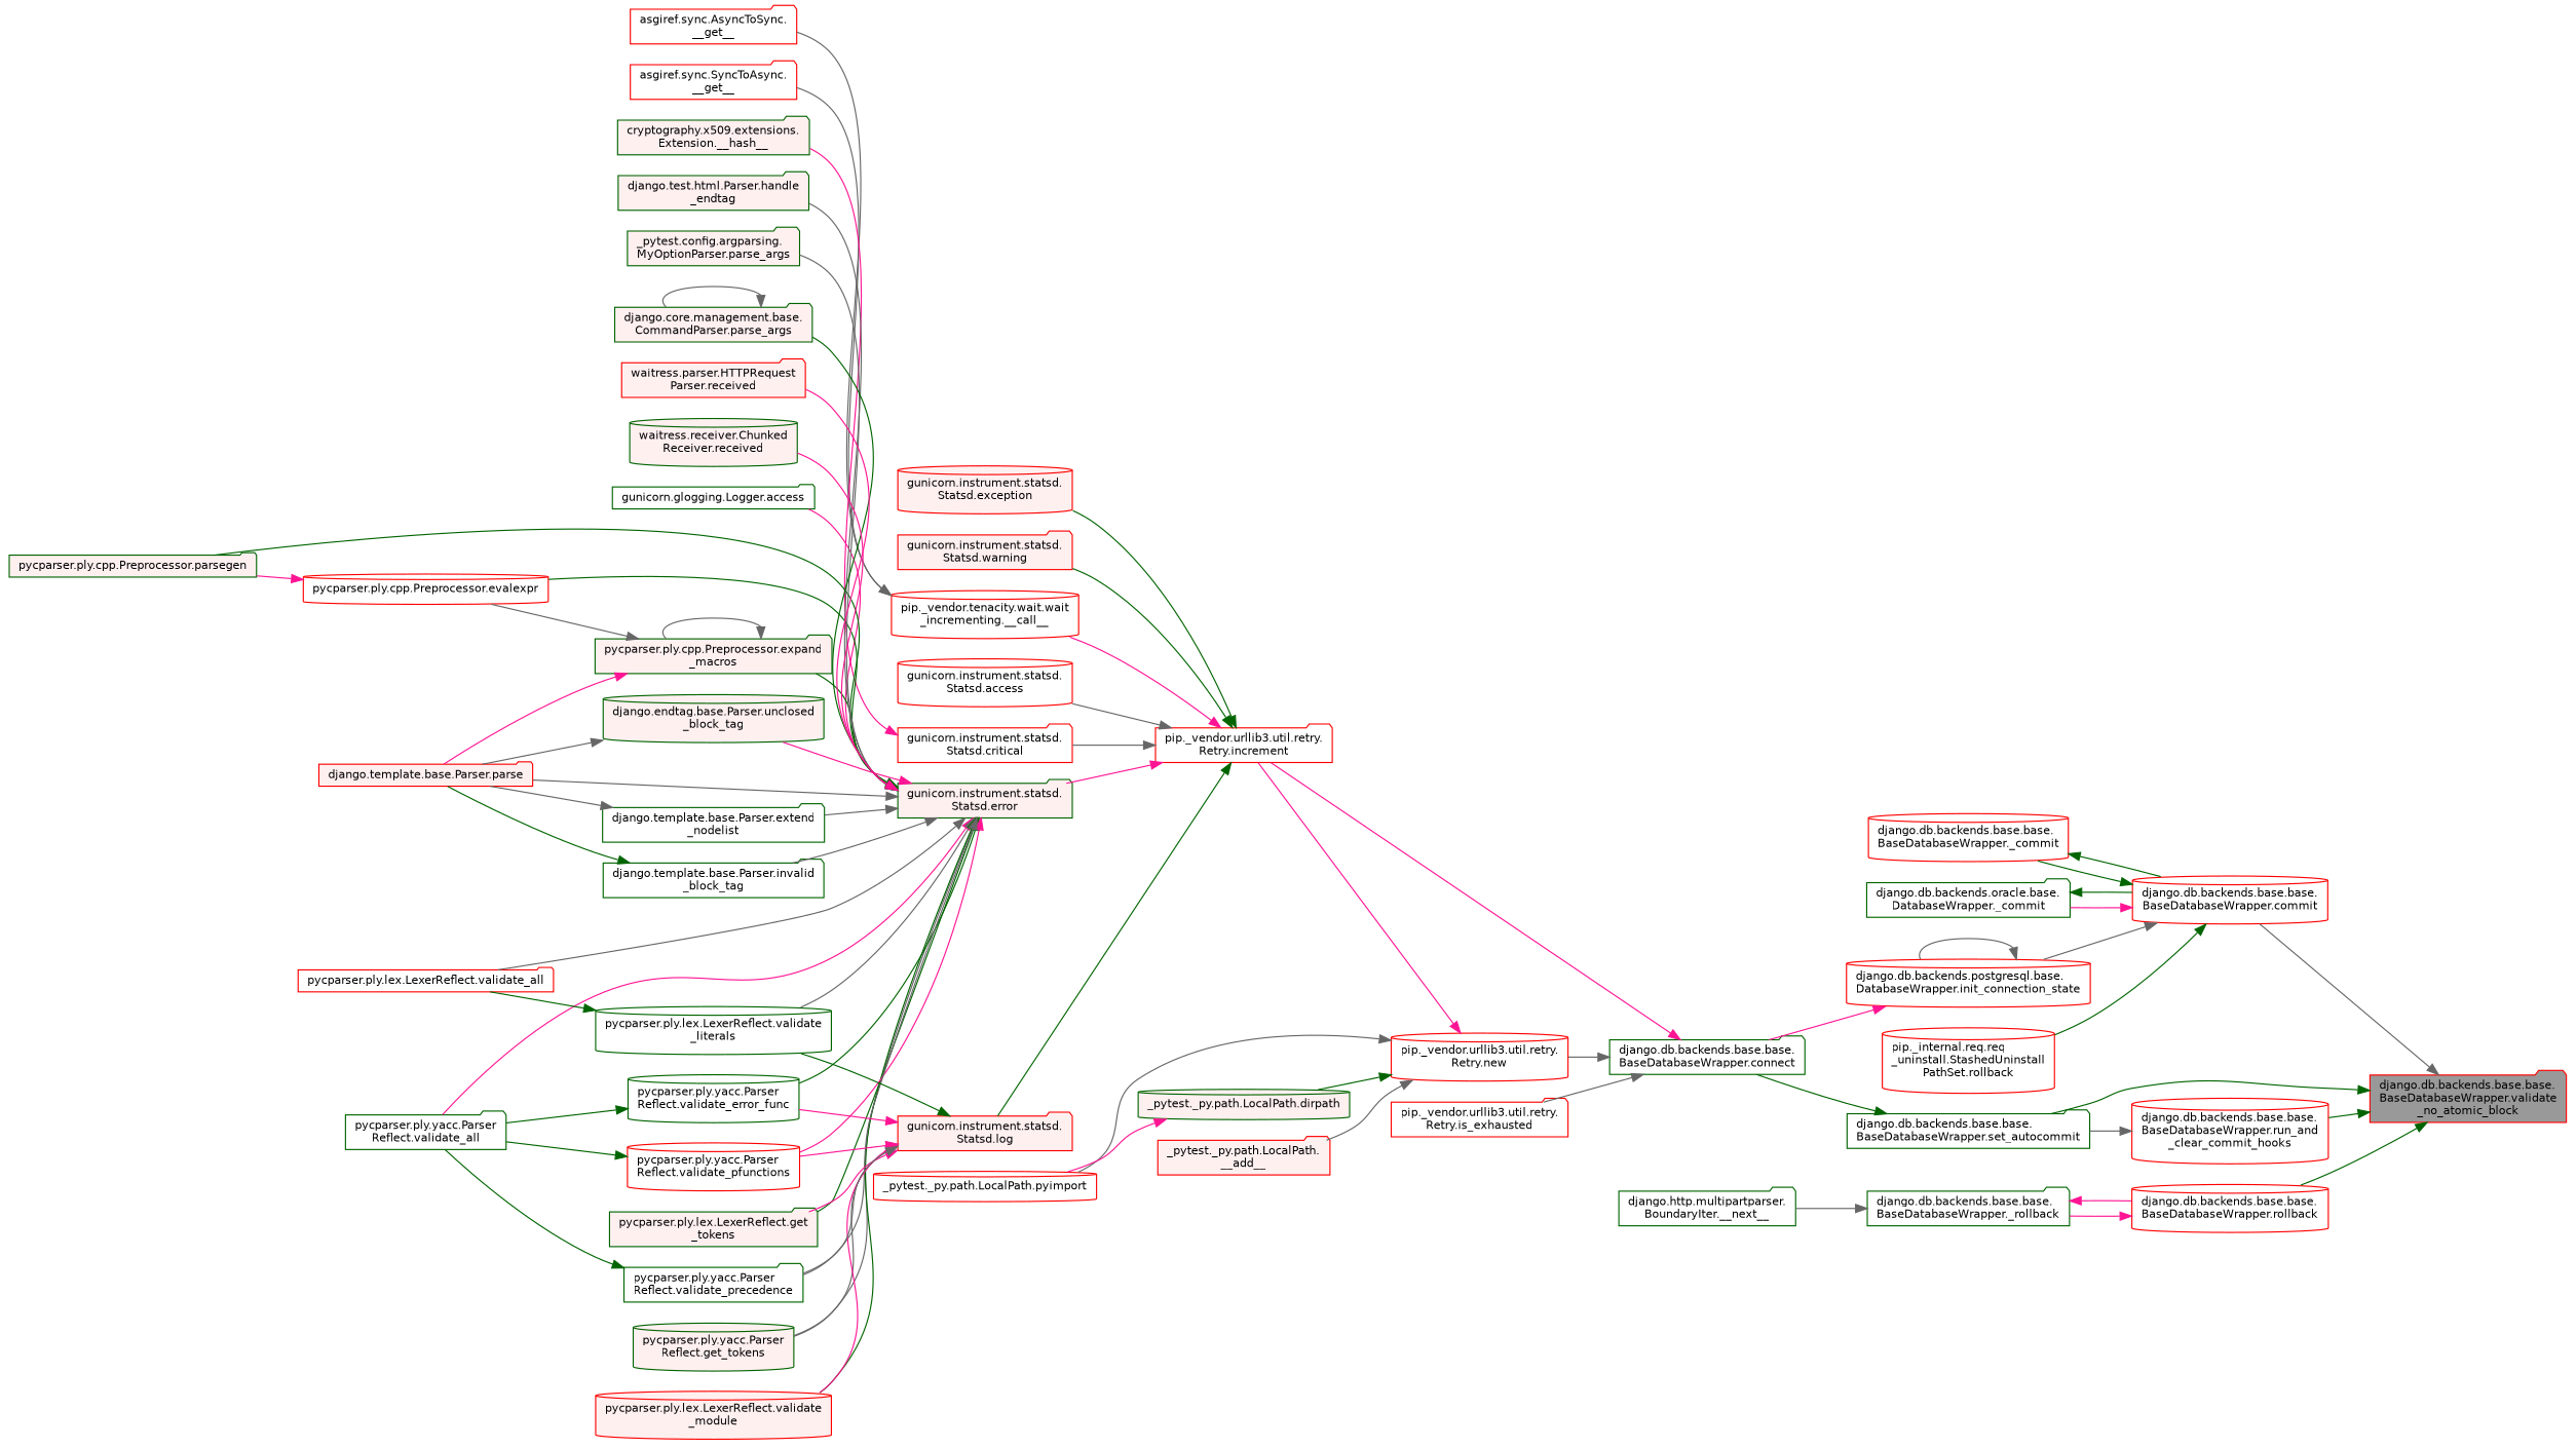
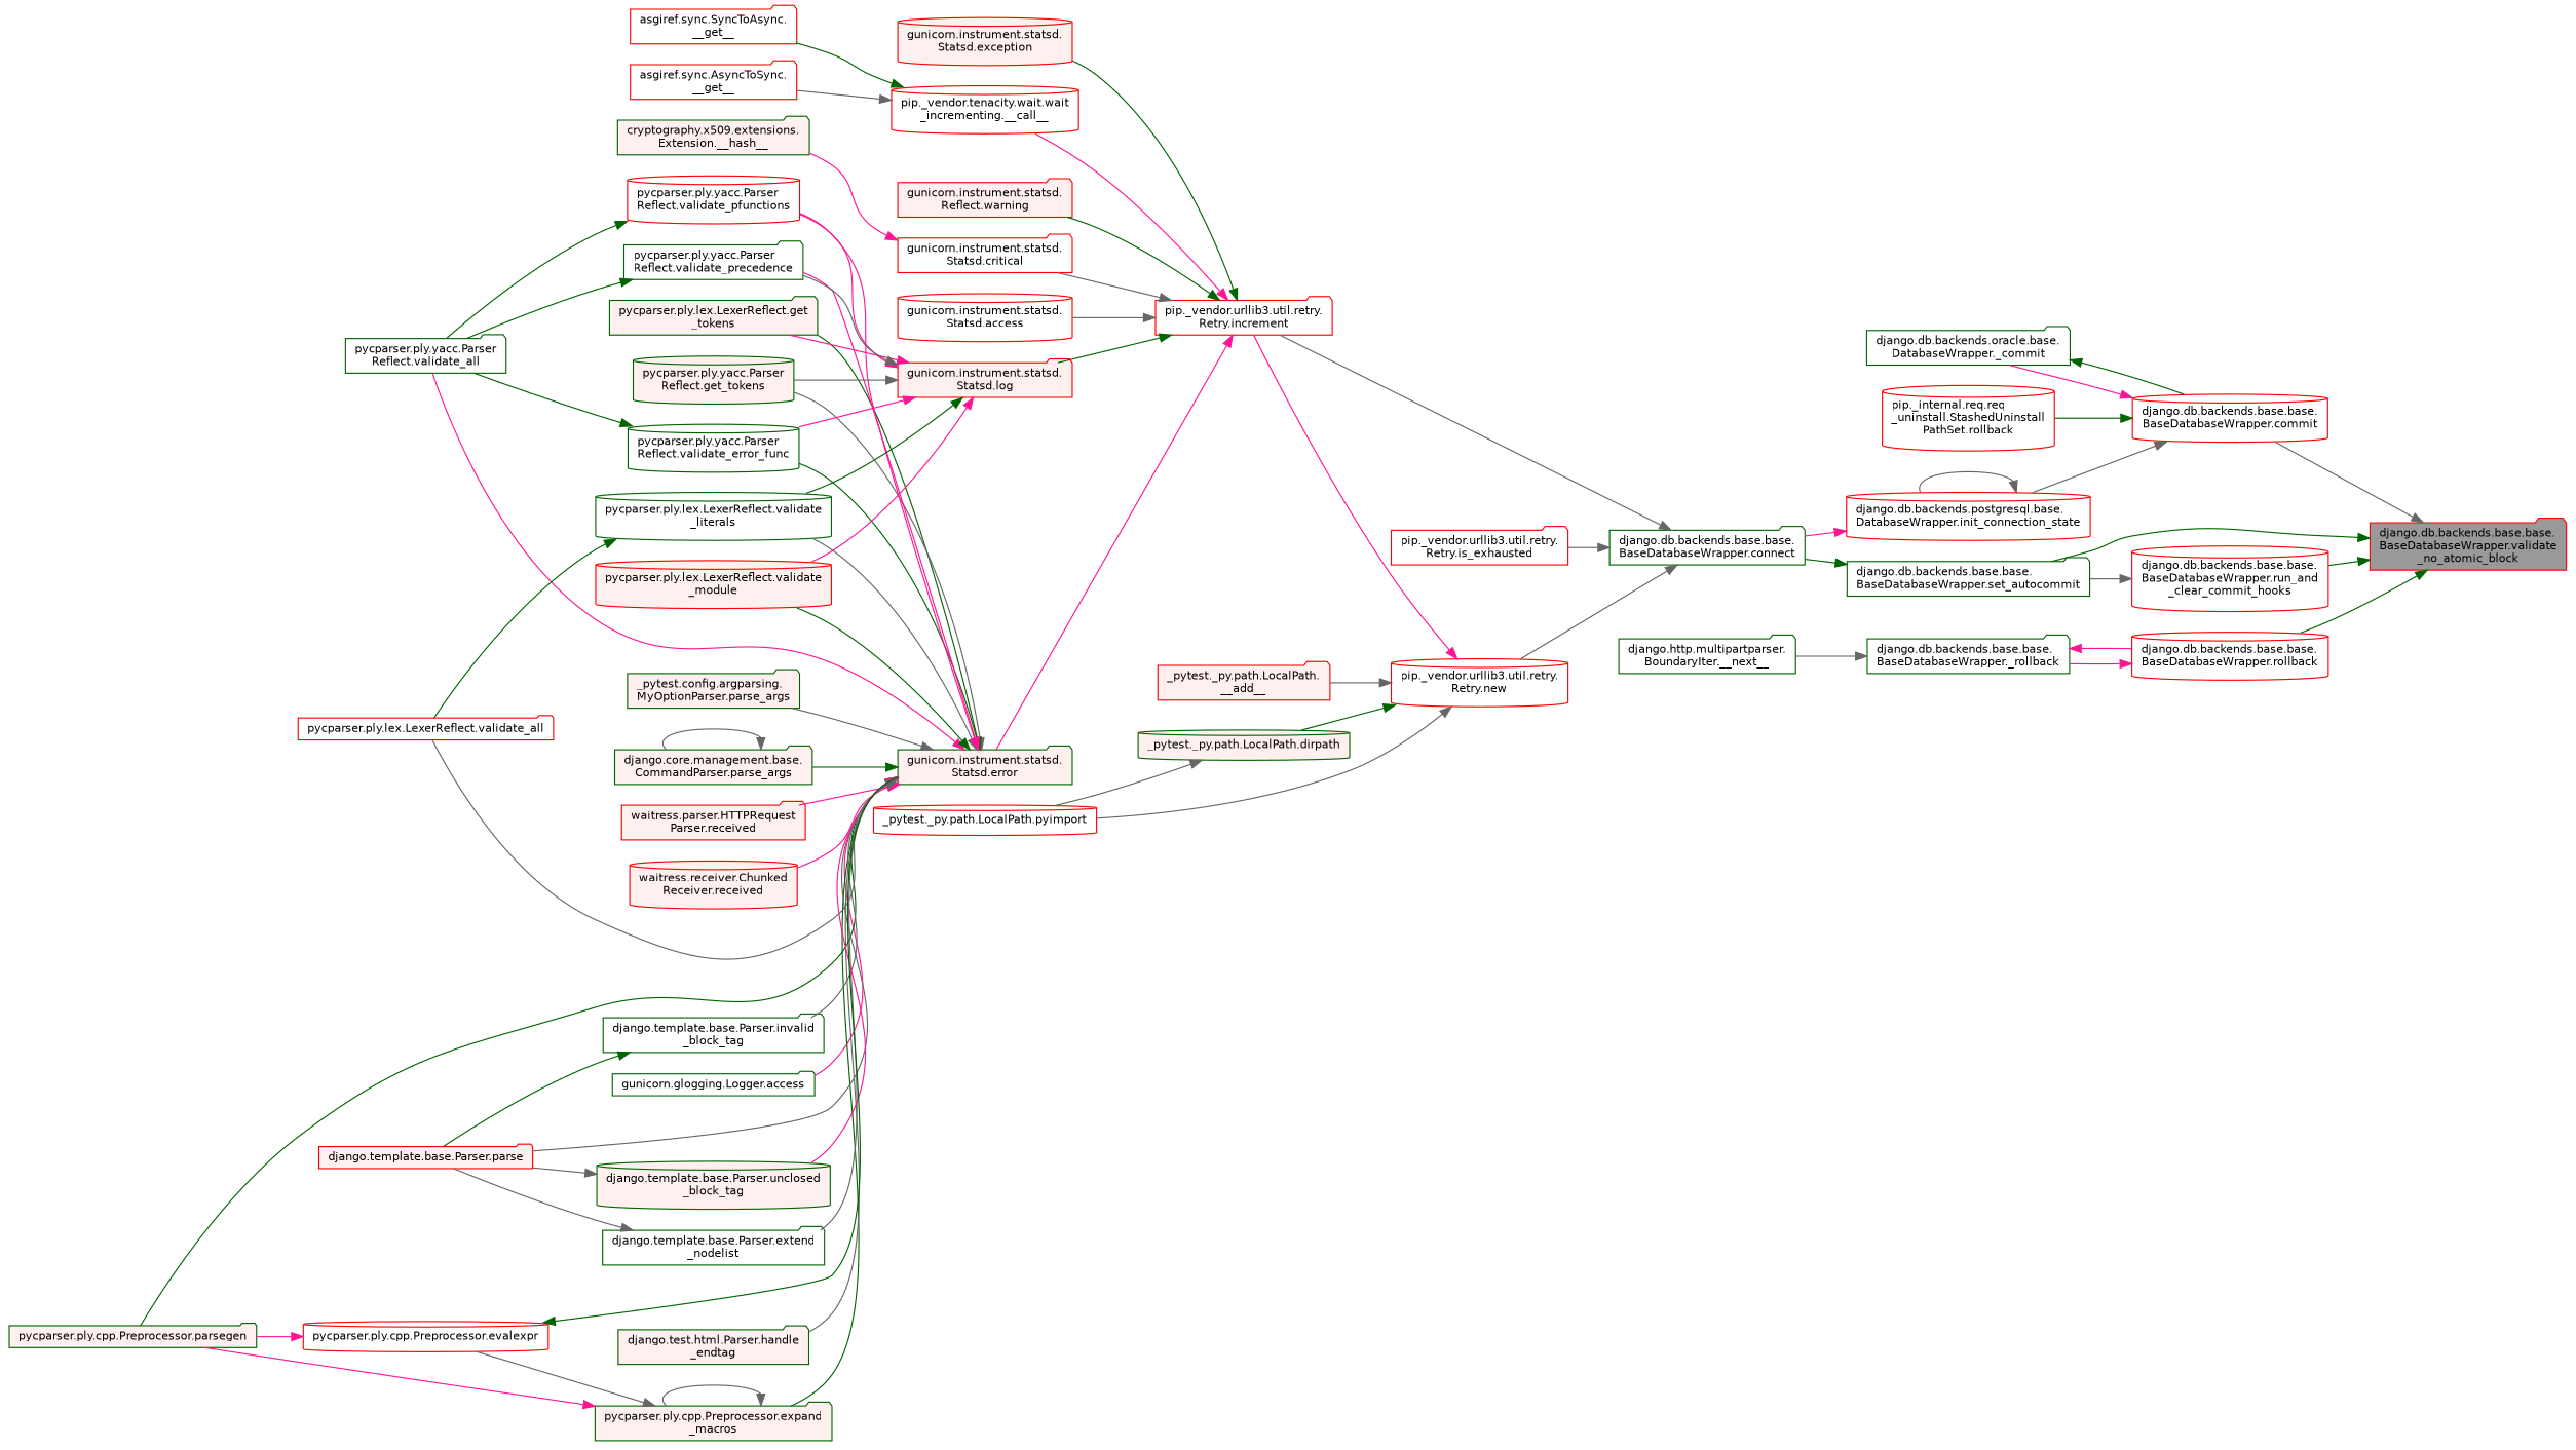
  digraph {
    rankdir=RL
    node [color=red fillcolor=white fontname=Helvetica fontsize=10 shape=folder style=filled]
    edge [color=gray40 dir=back fontname=Helvetica fontsize=10 labelfontname=Helvetica labelfontsize=10 style=solid]
    n1 [fillcolor=grey60 fontcolor=black height=0.2 label="django.db.backends.base.base.\lBaseDatabaseWrapper.validate\l_no_atomic_block" width=0.4]
    n2 [height=0.2 label="django.db.backends.base.base.\lBaseDatabaseWrapper.commit" shape=cylinder width=0.4]
    n3 [height=0.2 label="django.db.backends.base.base.\lBaseDatabaseWrapper.rollback" shape=cylinder width=0.4]
    n4 [height=0.2 label="django.db.backends.base.base.\lBaseDatabaseWrapper.run_and\l_clear_commit_hooks" shape=cylinder width=0.4]
    n5 [color=darkgreen height=0.2 label="django.db.backends.base.base.\lBaseDatabaseWrapper.set_autocommit" width=0.4]
-   n6 [height=0.2 label="django.db.backends.base.base.\lBaseDatabaseWrapper._commit" shape=cylinder width=0.4]
    n7 [color=darkgreen height=0.2 label="django.db.backends.oracle.base.\lDatabaseWrapper._commit" width=0.4]
    n8 [height=0.2 label="django.db.backends.postgresql.base.\lDatabaseWrapper.init_connection_state" shape=cylinder width=0.4]
    n9 [height=0.2 label="pip._internal.req.req\l_uninstall.StashedUninstall\lPathSet.rollback" shape=cylinder width=0.4]
    n10 [color=darkgreen height=0.2 label="django.db.backends.base.base.\lBaseDatabaseWrapper._rollback" width=0.4]
    n11 [color=darkgreen height=0.2 label="django.db.backends.base.base.\lBaseDatabaseWrapper.connect" width=0.4]
    n12 [height=0.2 label="pip._vendor.urllib3.util.retry.\lRetry.increment" width=0.4]
    n13 [height=0.2 label="pip._vendor.urllib3.util.retry.\lRetry.is_exhausted" width=0.4]
    n14 [height=0.2 label="pip._vendor.urllib3.util.retry.\lRetry.new" shape=cylinder width=0.4]
    n15 [height=0.2 label="pip._vendor.tenacity.wait.wait\l_incrementing.__call__" shape=cylinder width=0.4]
    n16 [height=0.2 label="gunicorn.instrument.statsd.\lStatsd.access" shape=cylinder width=0.4]
    n17 [height=0.2 label="gunicorn.instrument.statsd.\lStatsd.critical" width=0.4]
    n18 [color=darkgreen fillcolor="#FFF0F0" height=0.2 label="gunicorn.instrument.statsd.\lStatsd.error" width=0.4]
    n19 [fillcolor="#FFF0F0" height=0.2 label="gunicorn.instrument.statsd.\lStatsd.exception" shape=cylinder width=0.4]
    n20 [fillcolor="#FFF0F0" height=0.2 label="gunicorn.instrument.statsd.\lStatsd.log" width=0.4]
-   n21 [fillcolor="#FFF0F0" height=0.2 label="gunicorn.instrument.statsd.\lStatsd.warning" width=0.4]
+   n21 [fillcolor="#FFF0F0" height=0.2 label="gunicorn.instrument.statsd.\lReflect.warning" width=0.4]
    n22 [fillcolor="#FFF0F0" height=0.2 label="_pytest._py.path.LocalPath.\l__add__" width=0.4]
    n23 [color=darkgreen fillcolor="#FFF0F0" height=0.2 label="_pytest._py.path.LocalPath.dirpath" shape=cylinder width=0.4]
    n24 [height=0.2 label="_pytest._py.path.LocalPath.pyimport" shape=cylinder width=0.4]
    n25 [height=0.2 label="asgiref.sync.AsyncToSync.\l__get__" width=0.4]
    n26 [height=0.2 label="asgiref.sync.SyncToAsync.\l__get__" width=0.4]
    n27 [color=darkgreen fillcolor="#FFF0F0" height=0.2 label="cryptography.x509.extensions.\lExtension.__hash__" width=0.4]
    n28 [color=darkgreen height=0.2 label="gunicorn.glogging.Logger.access" width=0.4]
    n29 [height=0.2 label="pycparser.ply.cpp.Preprocessor.evalexpr" shape=cylinder width=0.4]
    n30 [color=darkgreen fillcolor="#FFF0F0" height=0.2 label="pycparser.ply.cpp.Preprocessor.parsegen" width=0.4]
    n31 [color=darkgreen fillcolor="#FFF0F0" height=0.2 label="pycparser.ply.cpp.Preprocessor.expand\l_macros" width=0.4]
    n32 [color=darkgreen height=0.2 label="django.template.base.Parser.extend\l_nodelist" width=0.4]
    n33 [fillcolor="#FFF0F0" height=0.2 label="django.template.base.Parser.parse" width=0.4]
    n34 [color=darkgreen fillcolor="#FFF0F0" height=0.2 label="pycparser.ply.lex.LexerReflect.get\l_tokens" width=0.4]
    n35 [color=darkgreen fillcolor="#FFF0F0" height=0.2 label="pycparser.ply.yacc.Parser\lReflect.get_tokens" shape=cylinder width=0.4]
    n36 [color=darkgreen fillcolor="#FFF0F0" height=0.2 label="django.test.html.Parser.handle\l_endtag" width=0.4]
    n37 [color=darkgreen height=0.2 label="django.template.base.Parser.invalid\l_block_tag" width=0.4]
    n38 [color=darkgreen fillcolor="#FFF0F0" height=0.2 label="_pytest.config.argparsing.\lMyOptionParser.parse_args" width=0.4]
    n39 [color=darkgreen fillcolor="#FFF0F0" height=0.2 label="django.core.management.base.\lCommandParser.parse_args" width=0.4]
    n40 [fillcolor="#FFF0F0" height=0.2 label="waitress.parser.HTTPRequest\lParser.received" width=0.4]
-   n41 [color=darkgreen fillcolor="#FFF0F0" height=0.2 label="waitress.receiver.Chunked\lReceiver.received" shape=cylinder width=0.4]
-   n42 [color=darkgreen fillcolor="#FFF0F0" height=0.2 label="django.endtag.base.Parser.unclosed\l_block_tag" shape=cylinder width=0.4]
+   n41 [fillcolor="#FFF0F0" height=0.2 label="waitress.receiver.Chunked\lReceiver.received" shape=cylinder width=0.4]
+   n42 [color=darkgreen fillcolor="#FFF0F0" height=0.2 label="django.template.base.Parser.unclosed\l_block_tag" shape=cylinder width=0.4]
    n43 [height=0.2 label="pycparser.ply.lex.LexerReflect.validate_all" width=0.4]
    n44 [color=darkgreen height=0.2 label="pycparser.ply.yacc.Parser\lReflect.validate_all" width=0.4]
    n45 [color=darkgreen height=0.2 label="pycparser.ply.yacc.Parser\lReflect.validate_error_func" shape=cylinder width=0.4]
    n46 [color=darkgreen height=0.2 label="pycparser.ply.lex.LexerReflect.validate\l_literals" shape=cylinder width=0.4]
    n47 [fillcolor="#FFF0F0" height=0.2 label="pycparser.ply.lex.LexerReflect.validate\l_module" shape=cylinder width=0.4]
    n48 [height=0.2 label="pycparser.ply.yacc.Parser\lReflect.validate_pfunctions" shape=cylinder width=0.4]
    n49 [color=darkgreen height=0.2 label="pycparser.ply.yacc.Parser\lReflect.validate_precedence" width=0.4]
    n50 [color=darkgreen height=0.2 label="django.http.multipartparser.\lBoundaryIter.__next__" width=0.4]
    n1 -> n2
    n1 -> n3 [color=darkgreen]
    n1 -> n4 [color=darkgreen]
    n1 -> n5 [color=darkgreen]
-   n2 -> n6 [color=darkgreen]
    n2 -> n7 [color=deeppink]
    n2 -> n8
    n2 -> n9 [color=darkgreen]
    n3 -> n10 [color=deeppink]
    n4 -> n5
    n5 -> n11 [color=darkgreen]
-   n6 -> n2 [color=darkgreen]
    n7 -> n2 [color=darkgreen]
    n8 -> n8
    n8 -> n11 [color=deeppink]
    n10 -> n3 [color=deeppink]
    n10 -> n50
-   n11 -> n12 [color=deeppink]
+   n11 -> n12
    n11 -> n13
    n11 -> n14
    n12 -> n15 [color=deeppink]
    n12 -> n16
    n12 -> n17
    n12 -> n18 [color=deeppink]
    n12 -> n19 [color=darkgreen]
    n12 -> n20 [color=darkgreen]
    n12 -> n21 [color=darkgreen]
    n14 -> n12 [color=deeppink]
    n14 -> n22
    n14 -> n23 [color=darkgreen]
    n14 -> n24
    n15 -> n25
-   n15 -> n26
+   n15 -> n26 [color=darkgreen]
    n17 -> n27 [color=deeppink]
    n18 -> n28 [color=deeppink]
-   n18 -> n29 [color=darkgreen]
+   n29 -> n18 [color=darkgreen]
    n18 -> n30 [color=darkgreen]
    n18 -> n31 [color=darkgreen]
    n18 -> n32
    n18 -> n33
    n18 -> n34 [color=darkgreen]
    n18 -> n35
    n18 -> n36
    n18 -> n37
    n18 -> n38
    n18 -> n39 [color=darkgreen]
    n18 -> n40 [color=deeppink]
    n18 -> n41 [color=deeppink]
    n18 -> n42 [color=deeppink]
    n18 -> n43
    n18 -> n44 [color=deeppink]
    n18 -> n45 [color=darkgreen]
    n18 -> n46
    n18 -> n47 [color=darkgreen]
    n18 -> n48 [color=deeppink]
-   n18 -> n49
+   n18 -> n49 [color=deeppink]
    n20 -> n34 [color=deeppink]
    n20 -> n35
    n20 -> n45 [color=deeppink]
    n20 -> n46 [color=darkgreen]
    n20 -> n47 [color=deeppink]
    n20 -> n48 [color=deeppink]
    n20 -> n49
-   n23 -> n24 [color=deeppink]
+   n23 -> n24
    n29 -> n30 [color=deeppink]
    n31 -> n29
-   n31 -> n33 [color=deeppink]
+   n31 -> n30 [color=deeppink]
    n31 -> n31
    n32 -> n33
    n37 -> n33 [color=darkgreen]
    n39 -> n39
    n42 -> n33
    n45 -> n44 [color=darkgreen]
    n46 -> n43 [color=darkgreen]
    n48 -> n44 [color=darkgreen]
    n49 -> n44 [color=darkgreen]
  }
